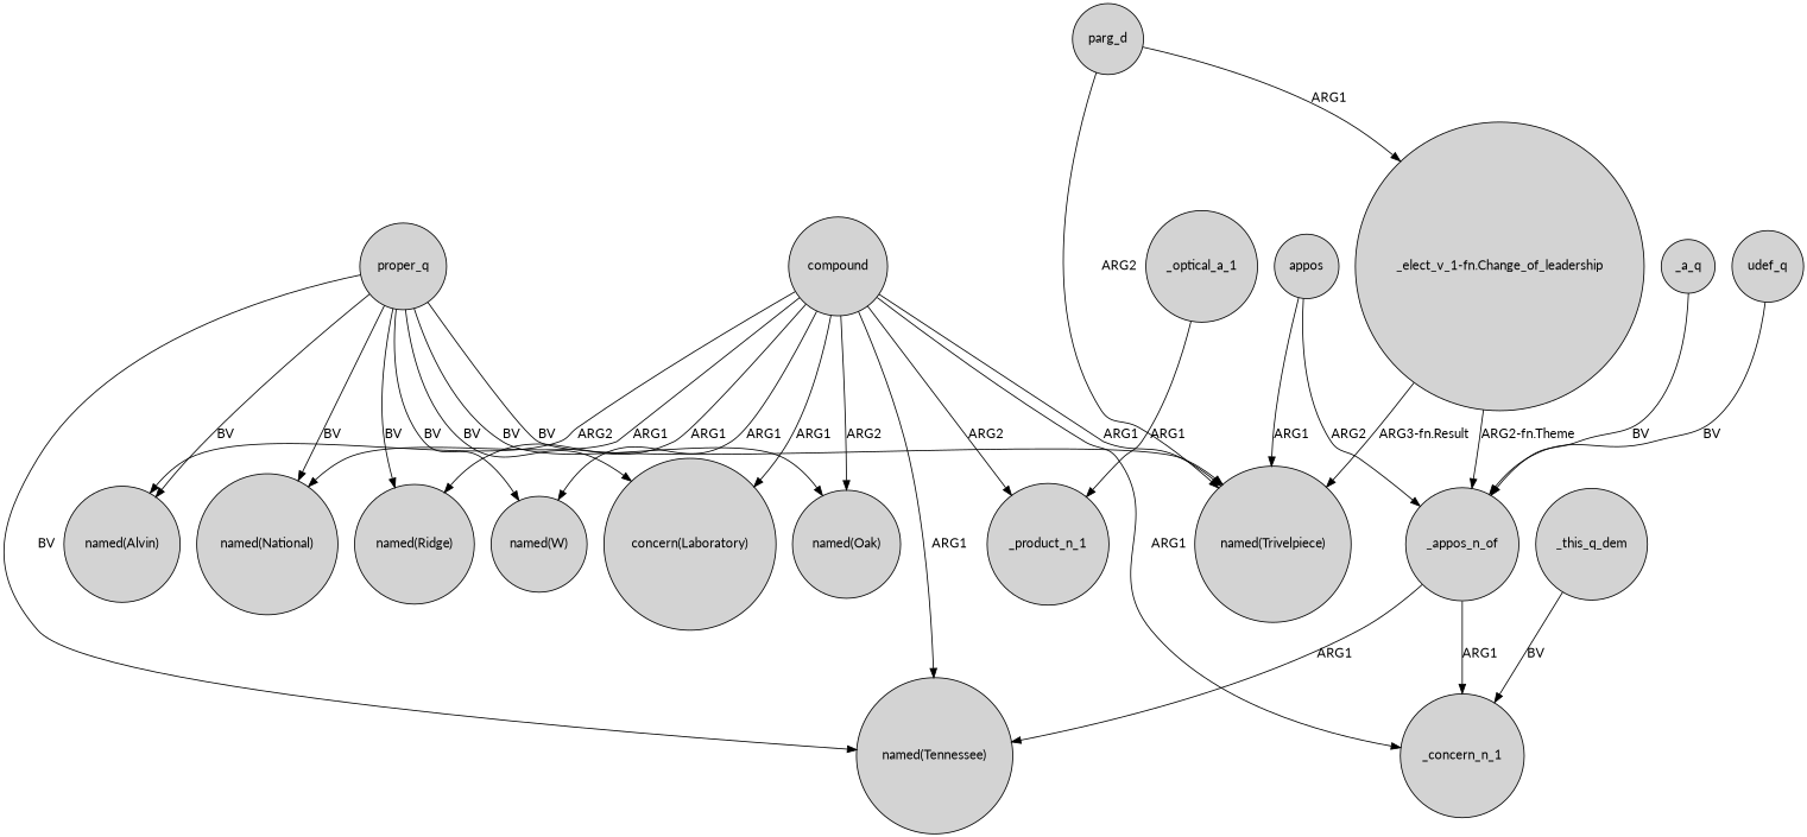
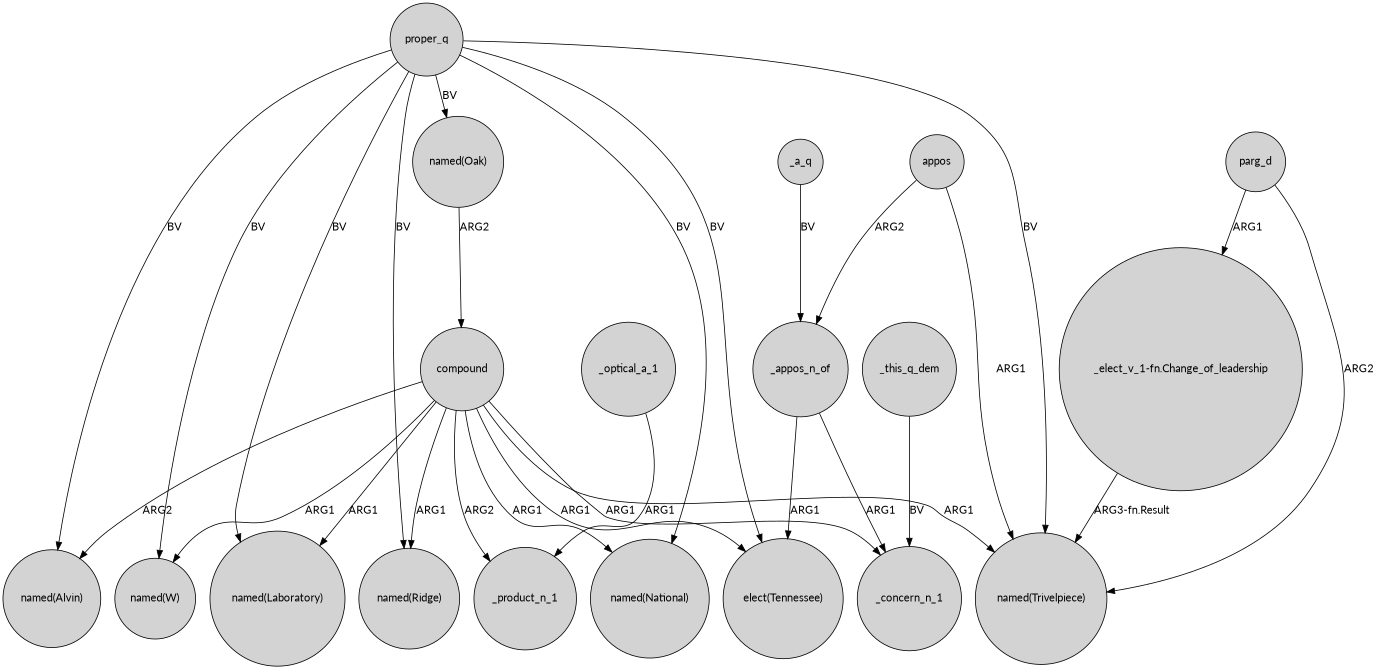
  digraph {
    fontname=Lato
    node [fontname=Lato shape=circle style=filled]
    edge [fontname=Lato]
    n1 [label=_appos_n_of]
-   "named(Tennessee)"
+   "named(Tennessee)" [label="elect(Tennessee)"]
    _concern_n_1
    proper_q
    "named(Alvin)"
    "named(W)"
-   "named(Laboratory)" [label="concern(Laboratory)"]
+   "named(Laboratory)"
    "named(Trivelpiece)"
    "named(Ridge)"
    "named(Oak)"
    "named(National)"
    compound
    _product_n_1
    _this_q_dem
    parg_d
    "_elect_v_1-fn.Change_of_leadership"
    _optical_a_1
    _a_q
-   udef_q
    appos
    n1 -> "named(Tennessee)" [label=ARG1]
    n1 -> _concern_n_1 [label=ARG1]
    proper_q -> "named(Tennessee)" [label=BV]
    proper_q -> "named(Alvin)" [label=BV]
    proper_q -> "named(W)" [label=BV]
    proper_q -> "named(Laboratory)" [label=BV]
    proper_q -> "named(Trivelpiece)" [label=BV]
    proper_q -> "named(Ridge)" [label=BV]
    proper_q -> "named(Oak)" [label=BV]
    proper_q -> "named(National)" [label=BV]
    compound -> "named(Tennessee)" [label=ARG1]
    compound -> _concern_n_1 [label=ARG1]
    compound -> "named(Alvin)" [label=ARG2]
    compound -> "named(W)" [label=ARG1]
    compound -> "named(Laboratory)" [label=ARG1]
    compound -> "named(Trivelpiece)" [label=ARG1]
    compound -> "named(Ridge)" [label=ARG1]
-   compound -> "named(Oak)" [label=ARG2]
+   "named(Oak)" -> compound [label=ARG2]
    compound -> "named(National)" [label=ARG1]
    compound -> _product_n_1 [label=ARG2]
    _this_q_dem -> _concern_n_1 [label=BV]
    parg_d -> "named(Trivelpiece)" [label=ARG2]
    parg_d -> "_elect_v_1-fn.Change_of_leadership" [label=ARG1]
-   "_elect_v_1-fn.Change_of_leadership" -> n1 [label="ARG2-fn.Theme"]
    "_elect_v_1-fn.Change_of_leadership" -> "named(Trivelpiece)" [label="ARG3-fn.Result"]
    _optical_a_1 -> _product_n_1 [label=ARG1]
    _a_q -> n1 [label=BV]
-   udef_q -> n1 [label=BV]
    appos -> n1 [label=ARG2]
    appos -> "named(Trivelpiece)" [label=ARG1]
  }
